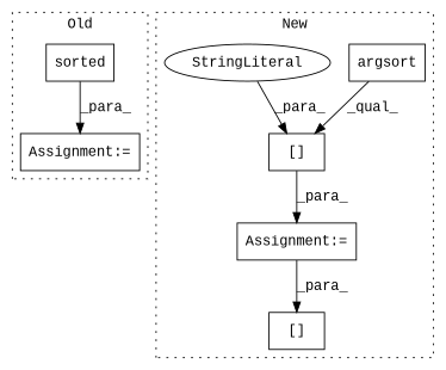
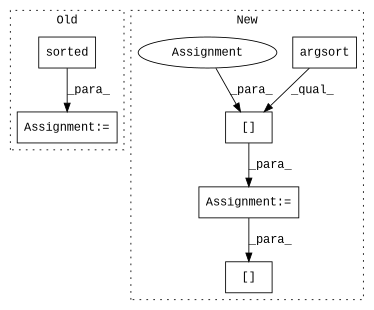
  digraph {
    fontname="Liberation Mono"
    node [a=32 shape=box fontname="Liberation Mono"]
    edge [fontname="Liberation Mono"]
    n1 [l="7,1" label=sorted s="10946,10981"]
    n2 [a=7 l="66,2" label="Assignment:=" s="10870,11006"]
    n3 [l=9 label=argsort s=11279]
    n4 [a=2 l="5,1" label="[]" s="11347,11357"]
    n5 [a=7 l="53,2" label="Assignment:=" s="11209,11314"]
    n6 [a=2 l="15,1" label="[]" s="11274,11313"]
-   n7 [a=45 l=24 label=StringLiteral s=11289 shape=ellipse]
+   n7 [a=45 l=24 label=Assignment s=11289 shape=ellipse]
    subgraph cluster_1 {
      label=Old
      style=dotted
      n1
      n2
    }
    subgraph cluster_2 {
      label=New
      style=dotted
      n3
      n4
      n5
      n6
      n7
    }
    n1 -> n2 [label=_para_]
    n3 -> n6 [label=_qual_]
    n5 -> n4 [label=_para_]
    n6 -> n5 [label=_para_]
    n7 -> n6 [label=_para_]
  }
